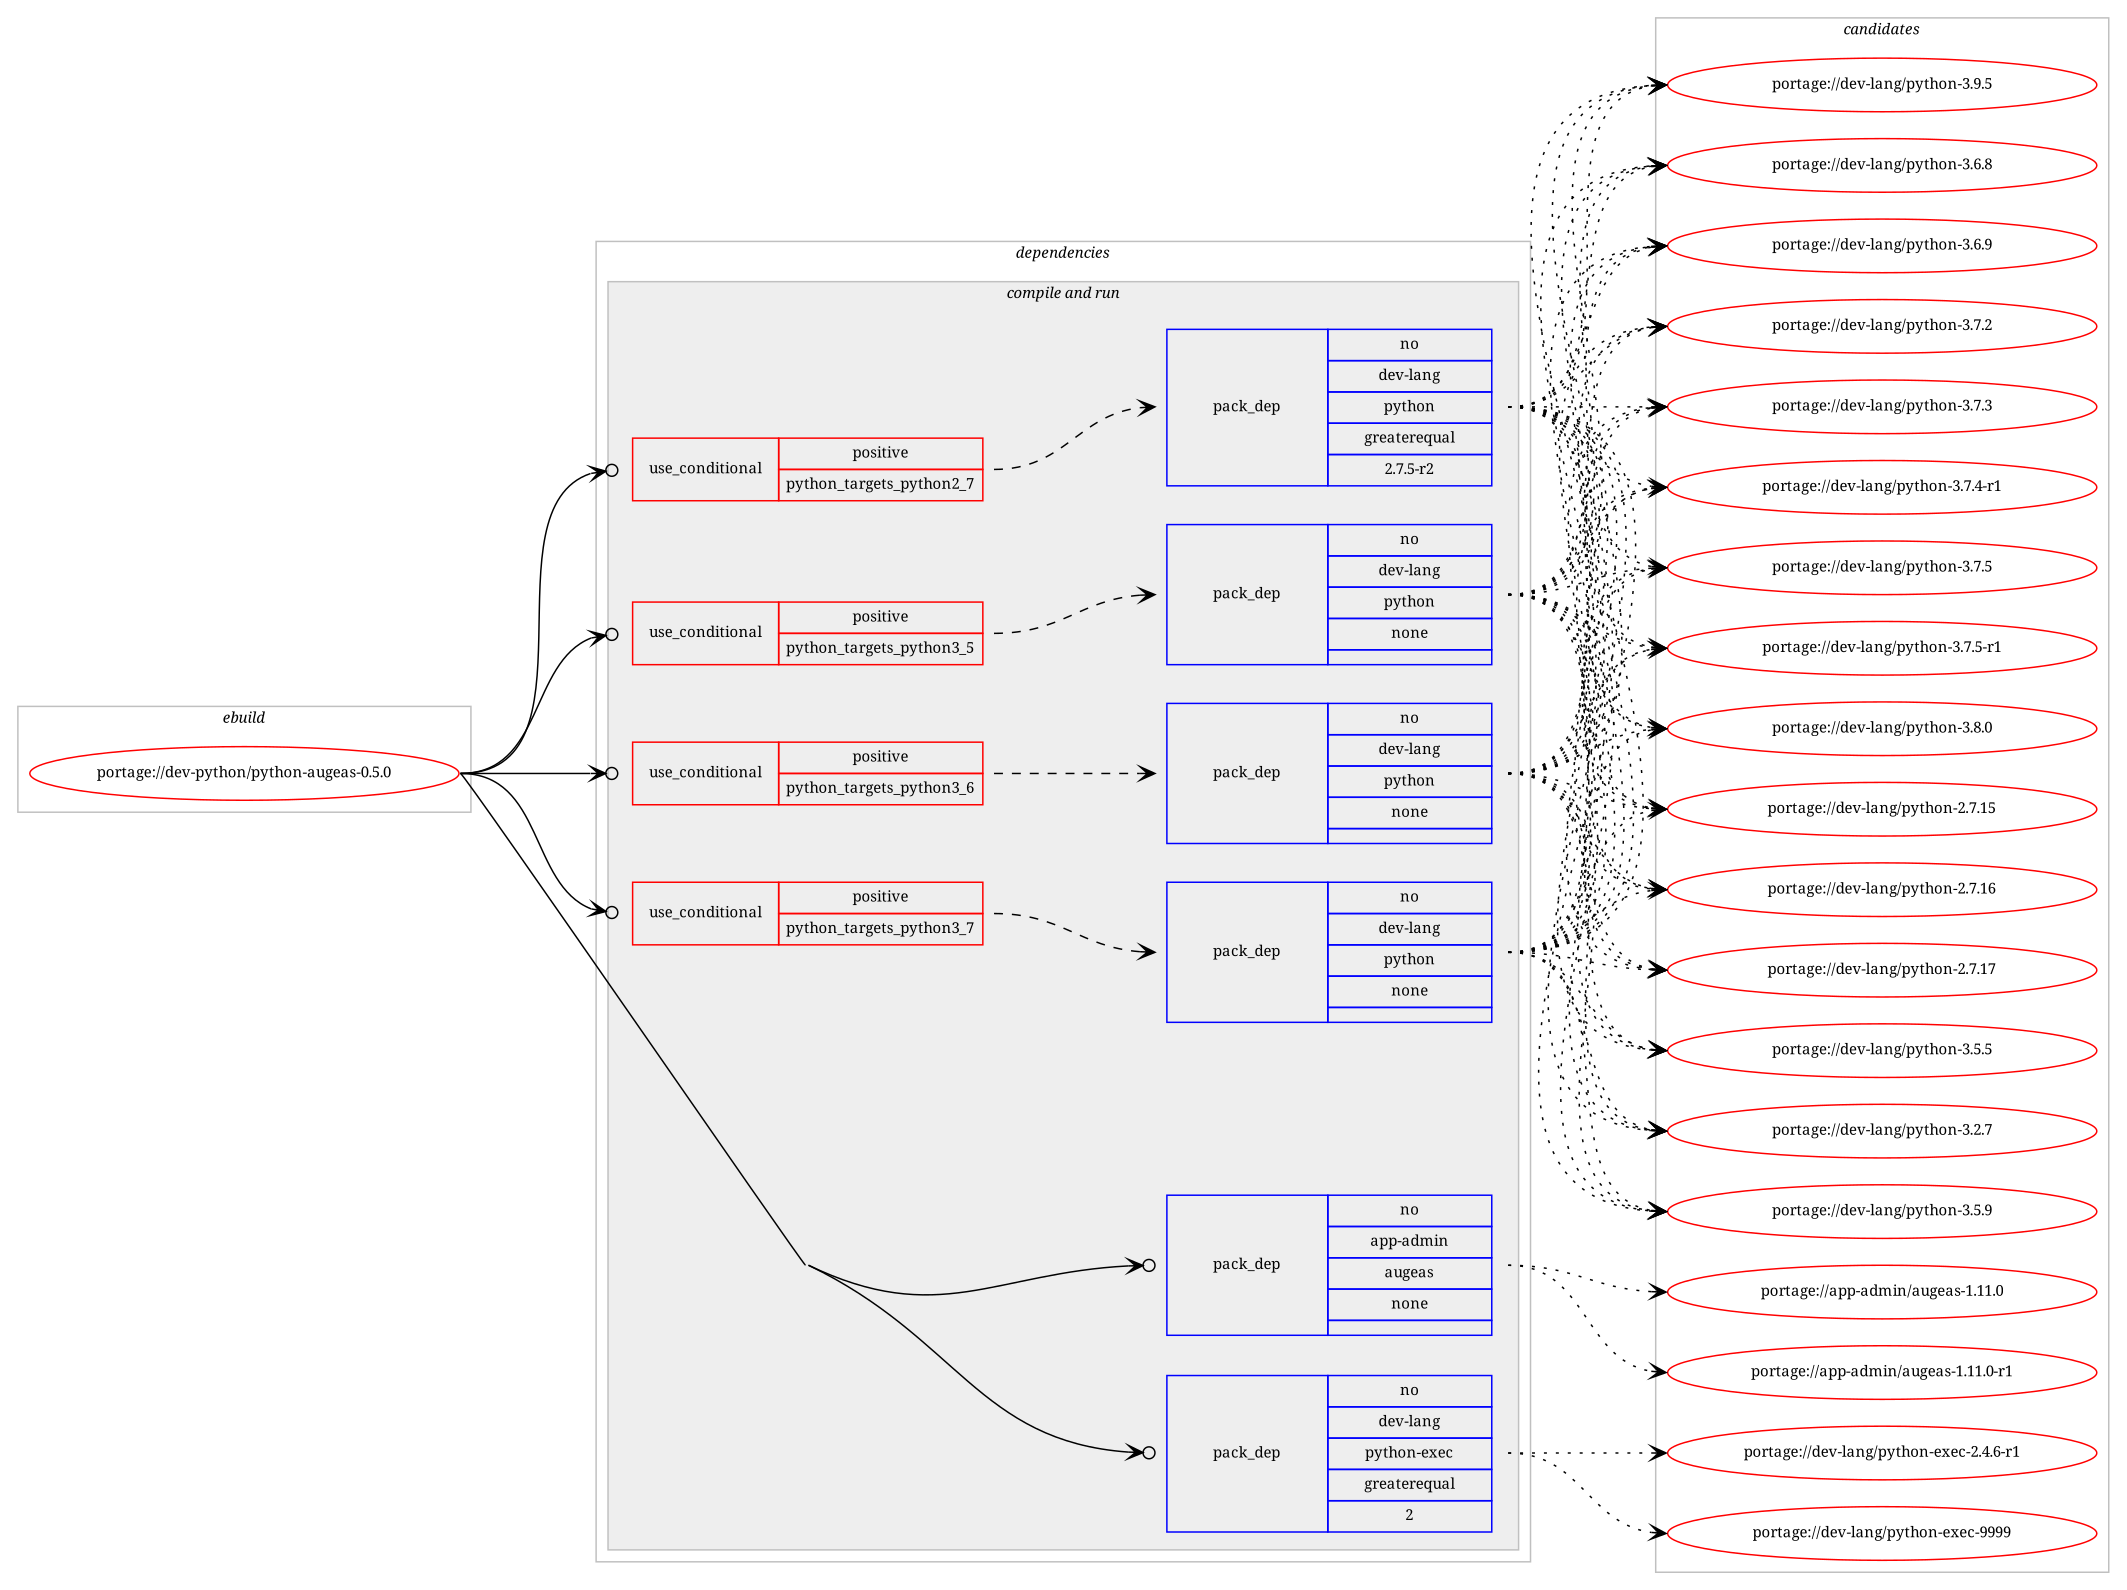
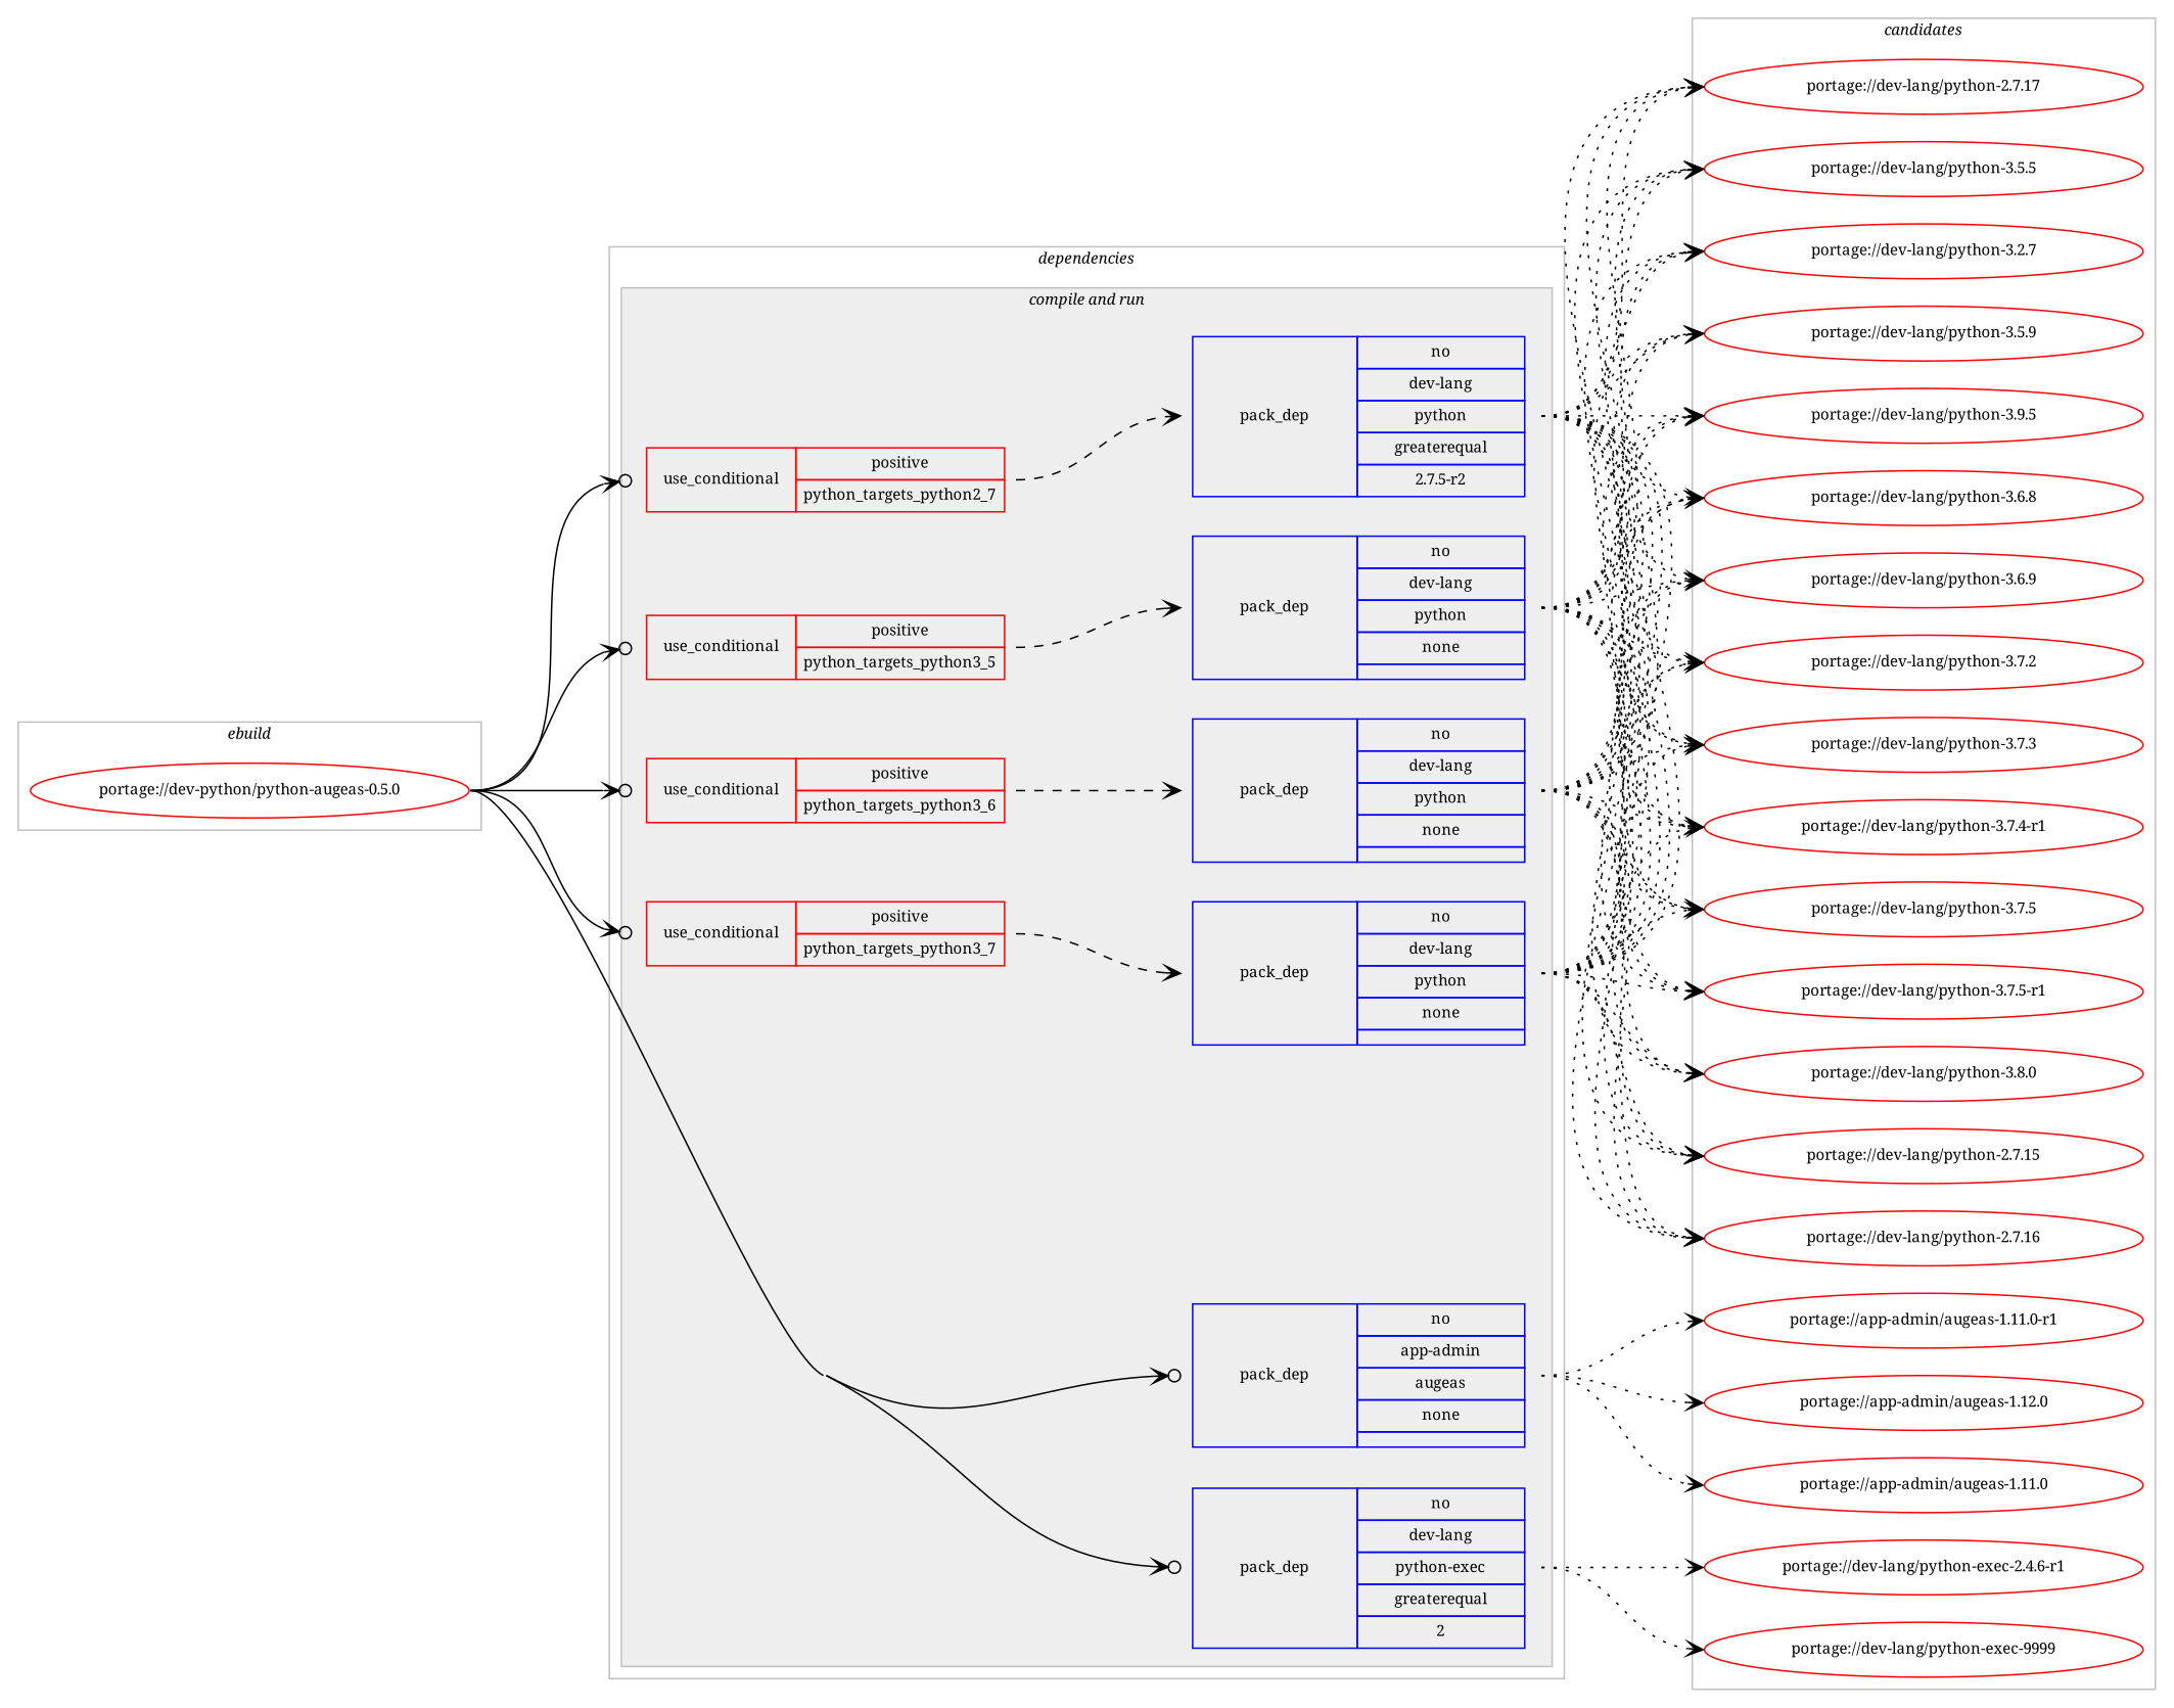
  digraph {
    compound=true
    concentrate=true
    fontname="Noto Serif"
    fontsize=10
    newrank=true
    rankdir=LR
    ranksep=1.5
    node [color=red fontname="Noto Serif" fontsize=10]
    edge [arrowhead=vee fontname="Noto Serif" headport=w style=dotted tailport=e weight=100]
    n1 [label="portage://dev-python/python-augeas-0.5.0" width=4]
    n2 [color=blue label=<<TABLE BORDER="0" CELLBORDER="1" CELLSPACING="0" CELLPADDING="4" WIDTH="220"><TR><TD ROWSPAN="6" CELLPADDING="30">pack_dep</TD></TR><TR><TD WIDTH="110">no</TD></TR><TR><TD>dev-lang</TD></TR><TR><TD>python</TD></TR><TR><TD>greaterequal</TD></TR><TR><TD>2.7.5-r2</TD></TR></TABLE>> shape=none]
    n3 [label=<<TABLE BORDER="0" CELLBORDER="1" CELLSPACING="0" CELLPADDING="4"><TR><TD ROWSPAN="3" CELLPADDING="10">use_conditional</TD></TR><TR><TD>positive</TD></TR><TR><TD>python_targets_python2_7</TD></TR></TABLE>> shape=none]
    n4 [color=blue label=<<TABLE BORDER="0" CELLBORDER="1" CELLSPACING="0" CELLPADDING="4" WIDTH="220"><TR><TD ROWSPAN="6" CELLPADDING="30">pack_dep</TD></TR><TR><TD WIDTH="110">no</TD></TR><TR><TD>dev-lang</TD></TR><TR><TD>python</TD></TR><TR><TD>none</TD></TR><TR><TD></TD></TR></TABLE>> shape=none]
    n5 [label=<<TABLE BORDER="0" CELLBORDER="1" CELLSPACING="0" CELLPADDING="4"><TR><TD ROWSPAN="3" CELLPADDING="10">use_conditional</TD></TR><TR><TD>positive</TD></TR><TR><TD>python_targets_python3_5</TD></TR></TABLE>> shape=none]
    n6 [color=blue label=<<TABLE BORDER="0" CELLBORDER="1" CELLSPACING="0" CELLPADDING="4" WIDTH="220"><TR><TD ROWSPAN="6" CELLPADDING="30">pack_dep</TD></TR><TR><TD WIDTH="110">no</TD></TR><TR><TD>dev-lang</TD></TR><TR><TD>python</TD></TR><TR><TD>none</TD></TR><TR><TD></TD></TR></TABLE>> shape=none]
    n7 [label=<<TABLE BORDER="0" CELLBORDER="1" CELLSPACING="0" CELLPADDING="4"><TR><TD ROWSPAN="3" CELLPADDING="10">use_conditional</TD></TR><TR><TD>positive</TD></TR><TR><TD>python_targets_python3_6</TD></TR></TABLE>> shape=none]
    n8 [color=blue label=<<TABLE BORDER="0" CELLBORDER="1" CELLSPACING="0" CELLPADDING="4" WIDTH="220"><TR><TD ROWSPAN="6" CELLPADDING="30">pack_dep</TD></TR><TR><TD WIDTH="110">no</TD></TR><TR><TD>dev-lang</TD></TR><TR><TD>python</TD></TR><TR><TD>none</TD></TR><TR><TD></TD></TR></TABLE>> shape=none]
    n9 [label=<<TABLE BORDER="0" CELLBORDER="1" CELLSPACING="0" CELLPADDING="4"><TR><TD ROWSPAN="3" CELLPADDING="10">use_conditional</TD></TR><TR><TD>positive</TD></TR><TR><TD>python_targets_python3_7</TD></TR></TABLE>> shape=none]
    n10 [color=blue label=<<TABLE BORDER="0" CELLBORDER="1" CELLSPACING="0" CELLPADDING="4" WIDTH="220"><TR><TD ROWSPAN="6" CELLPADDING="30">pack_dep</TD></TR><TR><TD WIDTH="110">no</TD></TR><TR><TD>app-admin</TD></TR><TR><TD>augeas</TD></TR><TR><TD>none</TD></TR><TR><TD></TD></TR></TABLE>> shape=none]
    n11 [color=blue label=<<TABLE BORDER="0" CELLBORDER="1" CELLSPACING="0" CELLPADDING="4" WIDTH="220"><TR><TD ROWSPAN="6" CELLPADDING="30">pack_dep</TD></TR><TR><TD WIDTH="110">no</TD></TR><TR><TD>dev-lang</TD></TR><TR><TD>python-exec</TD></TR><TR><TD>greaterequal</TD></TR><TR><TD>2</TD></TR></TABLE>> shape=none]
    n12 [label="portage://dev-lang/python-2.7.15" width=4]
    n13 [label="portage://dev-lang/python-2.7.16" width=4]
    n14 [label="portage://dev-lang/python-2.7.17" width=4]
    n15 [label="portage://dev-lang/python-3.5.5" width=4]
    n16 [label="portage://dev-lang/python-3.2.7" width=4]
    n17 [label="portage://dev-lang/python-3.5.9" width=4]
    n18 [label="portage://dev-lang/python-3.9.5" width=4]
    n19 [label="portage://dev-lang/python-3.6.8" width=4]
    n20 [label="portage://dev-lang/python-3.6.9" width=4]
    n21 [label="portage://dev-lang/python-3.7.2" width=4]
    n22 [label="portage://dev-lang/python-3.7.3" width=4]
    n23 [label="portage://dev-lang/python-3.7.4-r1" width=4]
    n24 [label="portage://dev-lang/python-3.7.5" width=4]
    n25 [label="portage://dev-lang/python-3.7.5-r1" width=4]
    n26 [label="portage://dev-lang/python-3.8.0" width=4]
    n27 [label="portage://app-admin/augeas-1.11.0" width=4]
    n28 [label="portage://app-admin/augeas-1.11.0-r1" width=4]
+   n29 [label="portage://app-admin/augeas-1.12.0" width=4]
    n30 [label="portage://dev-lang/python-exec-2.4.6-r1" width=4]
    n31 [label="portage://dev-lang/python-exec-9999" width=4]
    subgraph cluster_1 {
      color=gray
      label=<<i>ebuild</i>>
      rank=same
      n1
    }
    subgraph cluster_2 {
      color=gray
      label=<<i>dependencies</i>>
      subgraph cluster_3 {
        color=gray
        fillcolor="#eeeeee"
        label=<<i>compile</i>>
        style=filled
      }
      subgraph cluster_4 {
        color=gray
        fillcolor="#eeeeee"
        label=<<i>compile and run</i>>
        style=filled
        subgraph sub_5 {
          color=gray
          fillcolor="#eeeeee"
          label=<<i>compile and run</i>>
          style=filled
          n3
          subgraph sub_6 {
            color=gray
            fillcolor="#eeeeee"
            label=<<i>compile and run</i>>
            style=filled
            n2
          }
        }
        subgraph sub_7 {
          color=gray
          fillcolor="#eeeeee"
          label=<<i>compile and run</i>>
          style=filled
          n5
          subgraph sub_8 {
            color=gray
            fillcolor="#eeeeee"
            label=<<i>compile and run</i>>
            style=filled
            n4
          }
        }
        subgraph sub_9 {
          color=gray
          fillcolor="#eeeeee"
          label=<<i>compile and run</i>>
          style=filled
          n7
          subgraph sub_10 {
            color=gray
            fillcolor="#eeeeee"
            label=<<i>compile and run</i>>
            style=filled
            n6
          }
        }
        subgraph sub_11 {
          color=gray
          fillcolor="#eeeeee"
          label=<<i>compile and run</i>>
          style=filled
          n9
          subgraph sub_12 {
            color=gray
            fillcolor="#eeeeee"
            label=<<i>compile and run</i>>
            style=filled
            n8
          }
        }
        subgraph sub_13 {
          color=gray
          fillcolor="#eeeeee"
          label=<<i>compile and run</i>>
          style=filled
          n10
        }
        subgraph sub_14 {
          color=gray
          fillcolor="#eeeeee"
          label=<<i>compile and run</i>>
          style=filled
          n11
        }
      }
      subgraph cluster_15 {
        color=gray
        fillcolor="#eeeeee"
        label=<<i>run</i>>
        style=filled
      }
    }
    subgraph cluster_16 {
      color=gray
      label=<<i>candidates</i>>
      rank=same
      subgraph sub_17 {
        color=black
        label=<<i>candidates</i>>
        nodesep=1
        rank=same
        n12
        n13
        n14
        n15
        n16
        n17
        n18
        n19
        n20
        n21
        n22
        n23
        n24
        n25
        n26
      }
      subgraph sub_18 {
        color=black
        label=<<i>candidates</i>>
        nodesep=1
        rank=same
        n12
        n13
        n14
        n15
        n16
        n17
        n18
        n19
        n20
        n21
        n22
        n23
        n24
        n25
        n26
      }
      subgraph sub_19 {
        color=black
        label=<<i>candidates</i>>
        nodesep=1
        rank=same
        n12
        n13
        n14
        n15
        n16
        n17
        n18
        n19
        n20
        n21
        n22
        n23
        n24
        n25
        n26
      }
      subgraph sub_20 {
        color=black
        label=<<i>candidates</i>>
        nodesep=1
        rank=same
        n12
        n13
        n14
        n15
        n16
        n17
        n18
        n19
        n20
        n21
        n22
        n23
        n24
        n25
        n26
      }
      subgraph sub_21 {
        color=black
        label=<<i>candidates</i>>
        nodesep=1
        rank=same
        n27
        n28
+       n29
      }
      subgraph sub_22 {
        color=black
        label=<<i>candidates</i>>
        nodesep=1
        rank=same
        n30
        n31
      }
    }
    n1 -> n3 [arrowhead=odotvee style=solid weight=20]
    n1 -> n5 [arrowhead=odotvee style=solid weight=20]
    n1 -> n7 [arrowhead=odotvee style=solid weight=20]
    n1 -> n9 [arrowhead=odotvee style=solid weight=20]
    n1 -> n10 [arrowhead=odotvee style=solid weight=20]
    n1 -> n11 [arrowhead=odotvee style=solid weight=20]
    n2 -> n12
    n2 -> n13
    n2 -> n14
    n2 -> n15
    n2 -> n16
    n2 -> n17
    n2 -> n18
    n2 -> n19
    n2 -> n20
    n2 -> n21
    n2 -> n22
    n2 -> n23
    n2 -> n24
    n2 -> n25
    n2 -> n26
    n3 -> n2 [style=dashed weight=20]
    n4 -> n12
    n4 -> n13
    n4 -> n14
    n4 -> n15
    n4 -> n16
    n4 -> n17
    n4 -> n18
    n4 -> n19
    n4 -> n20
    n4 -> n21
    n4 -> n22
    n4 -> n23
    n4 -> n24
    n4 -> n25
    n4 -> n26
    n5 -> n4 [style=dashed weight=20]
    n6 -> n12
    n6 -> n13
    n6 -> n14
    n6 -> n15
    n6 -> n16
    n6 -> n17
    n6 -> n18
    n6 -> n19
    n6 -> n20
    n6 -> n21
    n6 -> n22
    n6 -> n23
    n6 -> n24
    n6 -> n25
    n6 -> n26
    n7 -> n6 [style=dashed weight=20]
    n8 -> n12
    n8 -> n13
    n8 -> n14
    n8 -> n15
    n8 -> n16
    n8 -> n17
    n8 -> n18
    n8 -> n19
    n8 -> n20
    n8 -> n21
    n8 -> n22
    n8 -> n23
    n8 -> n24
    n8 -> n25
    n8 -> n26
    n9 -> n8 [style=dashed weight=20]
    n10 -> n27
    n10 -> n28
+   n10 -> n29
    n11 -> n30
    n11 -> n31
  }
